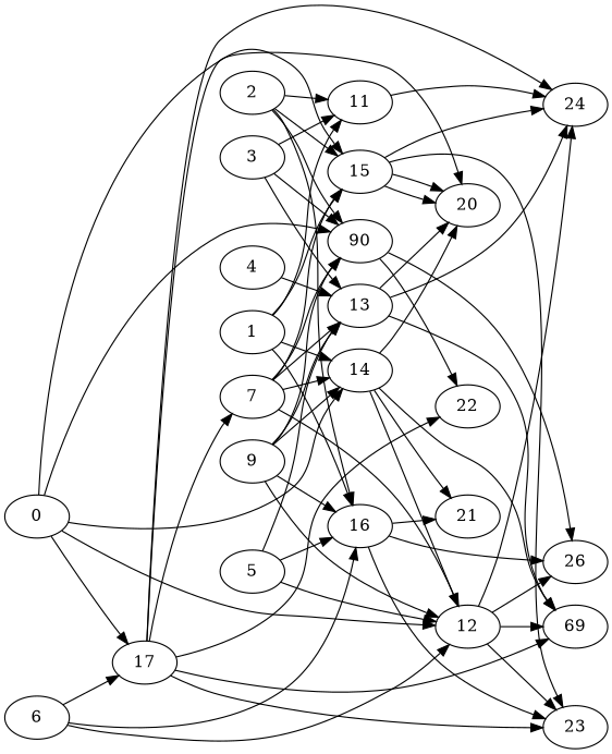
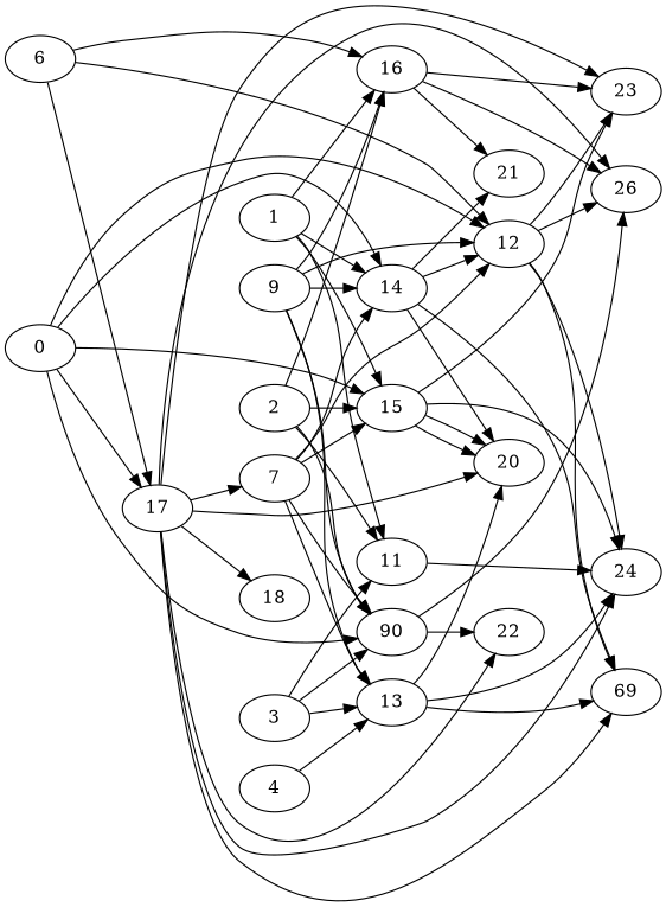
  digraph {
    rankdir=LR
    node [alpha=0.09]
    1 [expect_size=45692928]
    11 [alpha=0.05 expect_size=9502720]
    14 [alpha=0.18 expect_size=48541696]
    15 [alpha=0.07 expect_size=22140928]
    16 [alpha=0.11 expect_size=41755648]
    24 [alpha=0.16 expect_size=21865472]
    n7 [alpha=0.03 expect_size=24265728 label=69]
    20 [alpha=0.02 expect_size=18840576]
    21 [alpha=0.19 expect_size=17937408]
    12 [expect_size=31360000]
    23 [alpha=0.01 expect_size=49540096]
    n12 [expect_size=17056768 label=26]
    2 [expect_size=15696896]
    n14 [alpha=0.20 expect_size=25529344 label=90]
    22 [alpha=0.20 expect_size=28899328]
    3 [alpha=0.18 expect_size=6430720]
    13 [alpha=0.08 expect_size=6256640]
    4 [expect_size=38352896]
-   5 [alpha=0.08 expect_size=45430784]
    6 [alpha=0.12 expect_size=18625536]
    17 [alpha=0.14 expect_size=22683648]
+   18 [alpha=0.18 expect_size=37179392]
    7 [alpha=0.06 expect_size=38528000]
    n24 [alpha=0.15 expect_size=14588928 label=0]
    9 [alpha=0.18 expect_size=39180288]
    1 -> 11
    1 -> 14
    1 -> 15
    1 -> 16
    11 -> 24
    14 -> n7
    14 -> 20
    14 -> 21
    14 -> 12
    15 -> 24
    15 -> 20
    15 -> 20
    15 -> 23
    16 -> 21
    16 -> 23
    16 -> n12
    12 -> 24
    12 -> n7
    12 -> 23
    12 -> n12
    2 -> 11
    2 -> 15
    2 -> 16
    2 -> n14
    n14 -> n12
    n14 -> 22
    3 -> 11
    3 -> n14
    3 -> 13
    13 -> 24
    13 -> n7
    13 -> 20
    4 -> 13
-   5 -> 16
-   5 -> 12
-   5 -> 13
    6 -> 16
    6 -> 12
    6 -> 17
    17 -> 24
    17 -> n7
    17 -> 20
    17 -> 23
+   17 -> n12
    17 -> 22
+   17 -> 18
    17 -> 7
    7 -> 14
    7 -> 15
    7 -> 12
    7 -> n14
    7 -> 13
    n24 -> 14
    n24 -> 15
    n24 -> 12
    n24 -> n14
    n24 -> 17
    9 -> 14
    9 -> 16
    9 -> 12
    9 -> n14
    9 -> 13
  }
